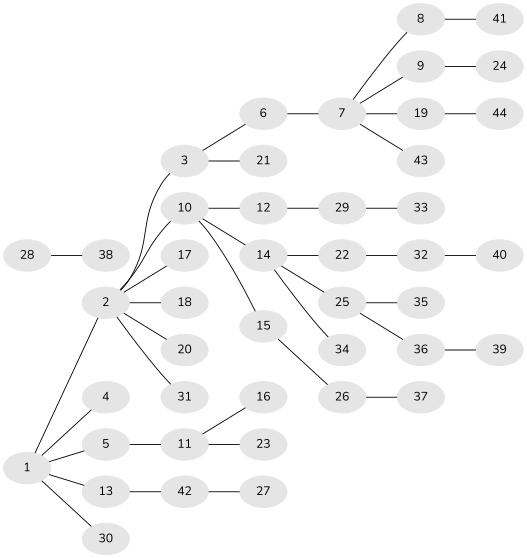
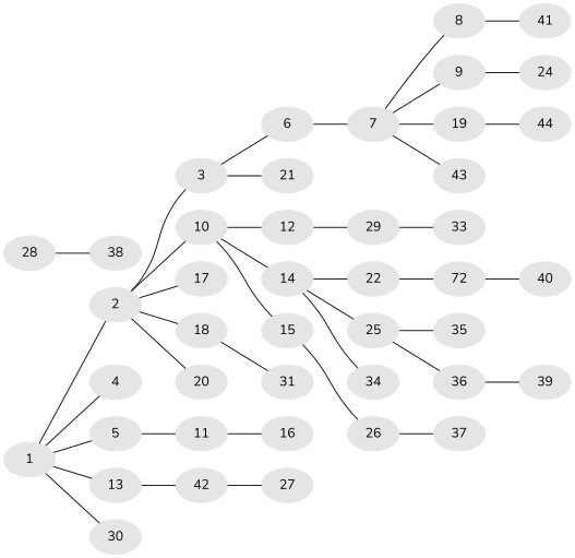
  graph {
    fontname=Nunito
    rankdir=LR
    node [color=gray90 fontname=Nunito style=filled]
    edge [fontname=Nunito weight=1.0]
    1
    2
    4
    5
    13
    30
    3
    10
    17
    18
    20
    31
    11
    42
    6
    21
    12
    14
    15
    7
    16
-   23
    8
    9
    19
    43
    41
    24
    44
    29
    22
    25
    34
    26
    33
    27
-   32
+   32 [label=72]
    35
    36
    37
    28
    38
    40
    39
    1 -- 2
    1 -- 4
    1 -- 5
    1 -- 13
    1 -- 30 [weight=2.0]
    2 -- 3
    2 -- 10
    2 -- 17
    2 -- 18
    2 -- 20
-   2 -- 31
+   18 -- 31
    5 -- 11
    13 -- 42
    3 -- 6
    3 -- 21
    10 -- 12 [weight=3.0]
    10 -- 14
    10 -- 15
    11 -- 16
-   11 -- 23
    42 -- 27
    6 -- 7
    12 -- 29
    14 -- 22 [weight=2.0]
    14 -- 25
    14 -- 34
    15 -- 26
    7 -- 8
    7 -- 9
    7 -- 19
    7 -- 43
    8 -- 41
    9 -- 24
    19 -- 44
    29 -- 33 [weight=3.0]
    22 -- 32
    25 -- 35
    25 -- 36
    26 -- 37
    32 -- 40
    36 -- 39
    28 -- 38
  }
